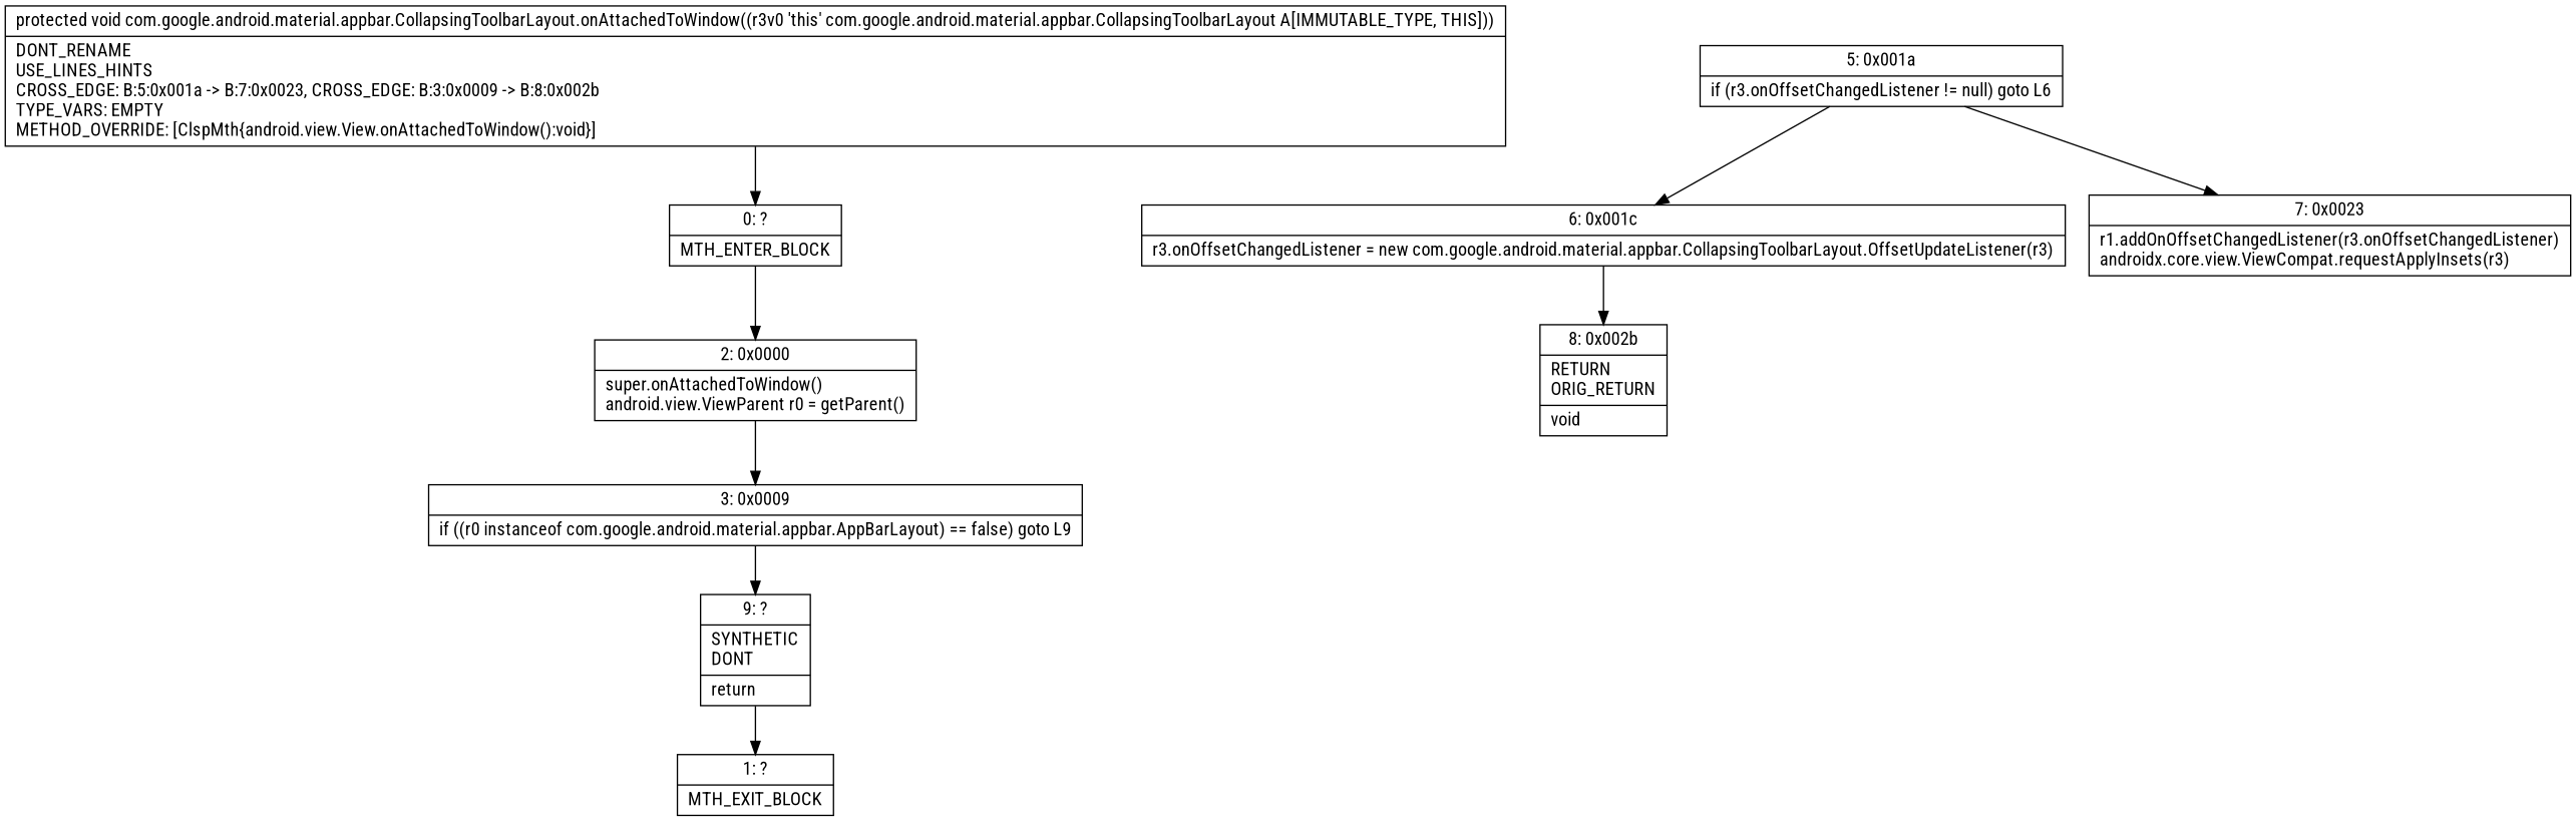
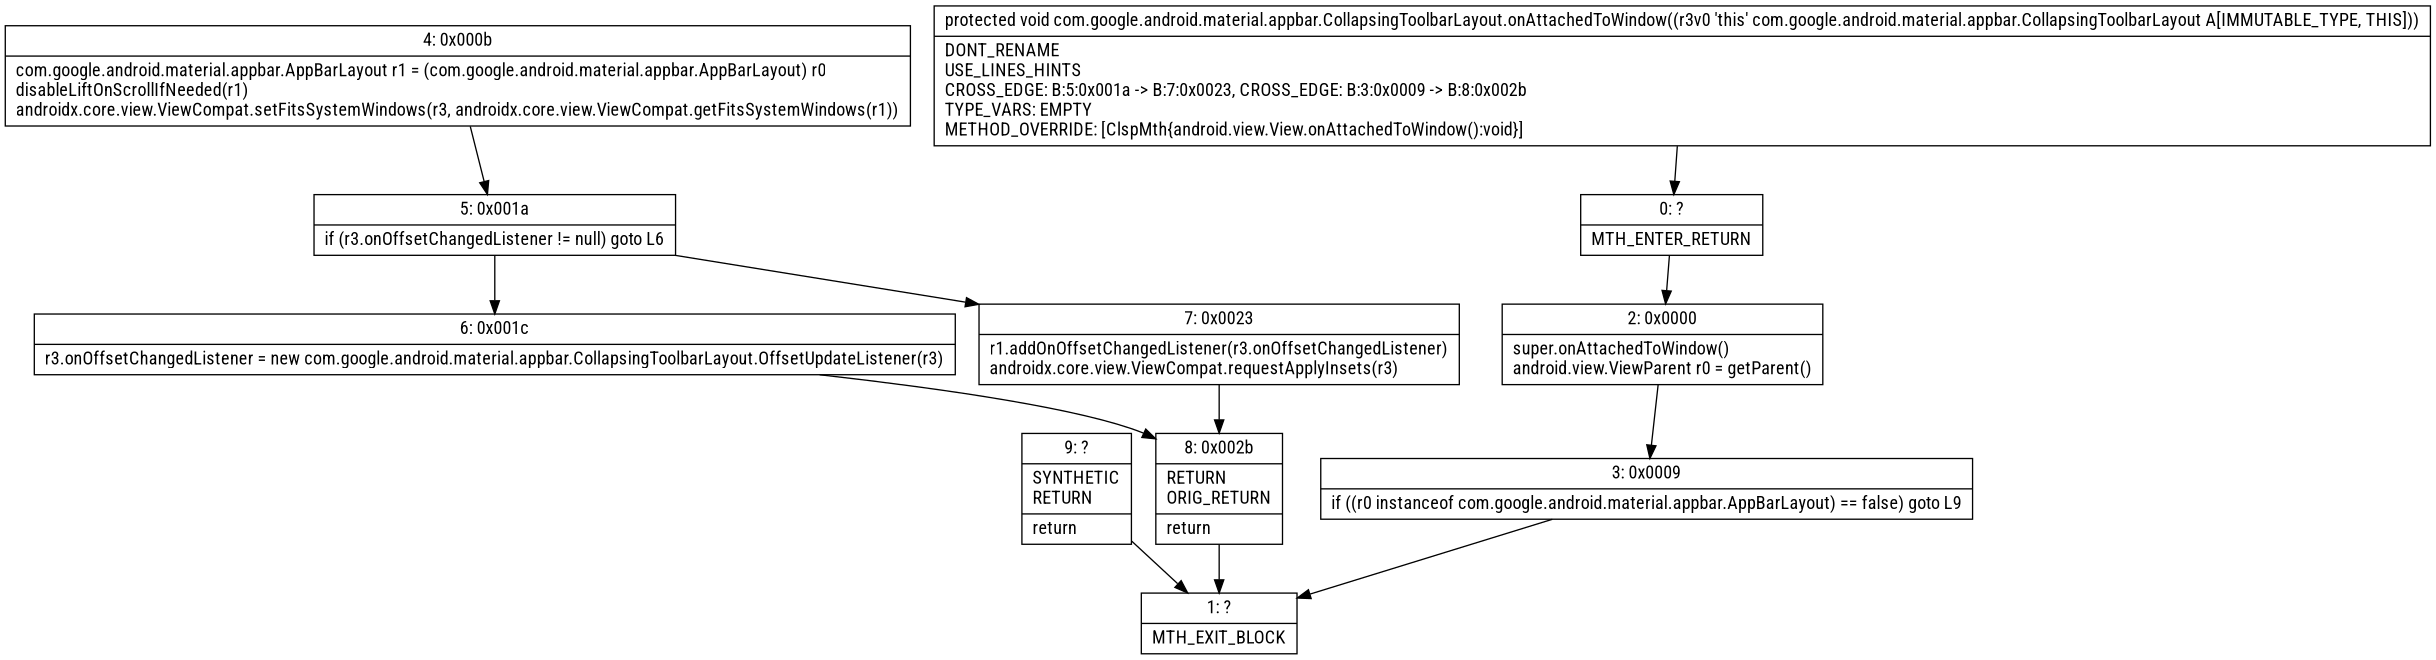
  digraph {
    fontname="Roboto Condensed"
    node [fontname="Roboto Condensed" shape=record]
    edge [fontname="Roboto Condensed"]
-   n1 [label="{0\:\ ?|MTH_ENTER_BLOCK\l}"]
+   n1 [label="{0\:\ ?|MTH_ENTER_RETURN\l}"]
    n2 [label="{2\:\ 0x0000|super.onAttachedToWindow()\landroid.view.ViewParent r0 = getParent()\l}"]
    n3 [label="{3\:\ 0x0009|if ((r0 instanceof com.google.android.material.appbar.AppBarLayout) == false) goto L9\l}"]
-   n4 [label="{9\:\ ?|SYNTHETIC\lDONT\l|return\l}"]
+   n4 [label="{9\:\ ?|SYNTHETIC\lRETURN\l|return\l}"]
+   n5 [label="{4\:\ 0x000b|com.google.android.material.appbar.AppBarLayout r1 = (com.google.android.material.appbar.AppBarLayout) r0\ldisableLiftOnScrollIfNeeded(r1)\landroidx.core.view.ViewCompat.setFitsSystemWindows(r3, androidx.core.view.ViewCompat.getFitsSystemWindows(r1))\l}"]
    n6 [label="{5\:\ 0x001a|if (r3.onOffsetChangedListener != null) goto L6\l}"]
    n7 [label="{1\:\ ?|MTH_EXIT_BLOCK\l}"]
    n8 [label="{6\:\ 0x001c|r3.onOffsetChangedListener = new com.google.android.material.appbar.CollapsingToolbarLayout.OffsetUpdateListener(r3)\l}"]
    n9 [label="{7\:\ 0x0023|r1.addOnOffsetChangedListener(r3.onOffsetChangedListener)\landroidx.core.view.ViewCompat.requestApplyInsets(r3)\l}"]
-   n10 [label="{8\:\ 0x002b|RETURN\lORIG_RETURN\l|void\l}"]
+   n10 [label="{8\:\ 0x002b|RETURN\lORIG_RETURN\l|return\l}"]
    n11 [label="{protected void com.google.android.material.appbar.CollapsingToolbarLayout.onAttachedToWindow((r3v0 'this' com.google.android.material.appbar.CollapsingToolbarLayout A[IMMUTABLE_TYPE, THIS]))  | DONT_RENAME\lUSE_LINES_HINTS\lCROSS_EDGE: B:5:0x001a \-\> B:7:0x0023, CROSS_EDGE: B:3:0x0009 \-\> B:8:0x002b\lTYPE_VARS: EMPTY\lMETHOD_OVERRIDE: [ClspMth\{android.view.View.onAttachedToWindow():void\}]\l}"]
    n1 -> n2
    n2 -> n3
-   n3 -> n4
+   n3 -> n7
    n4 -> n7
+   n5 -> n6
    n6 -> n8 [style=solid]
    n6 -> n9
    n8 -> n10
+   n9 -> n10
+   n10 -> n7
    n11 -> n1
  }
